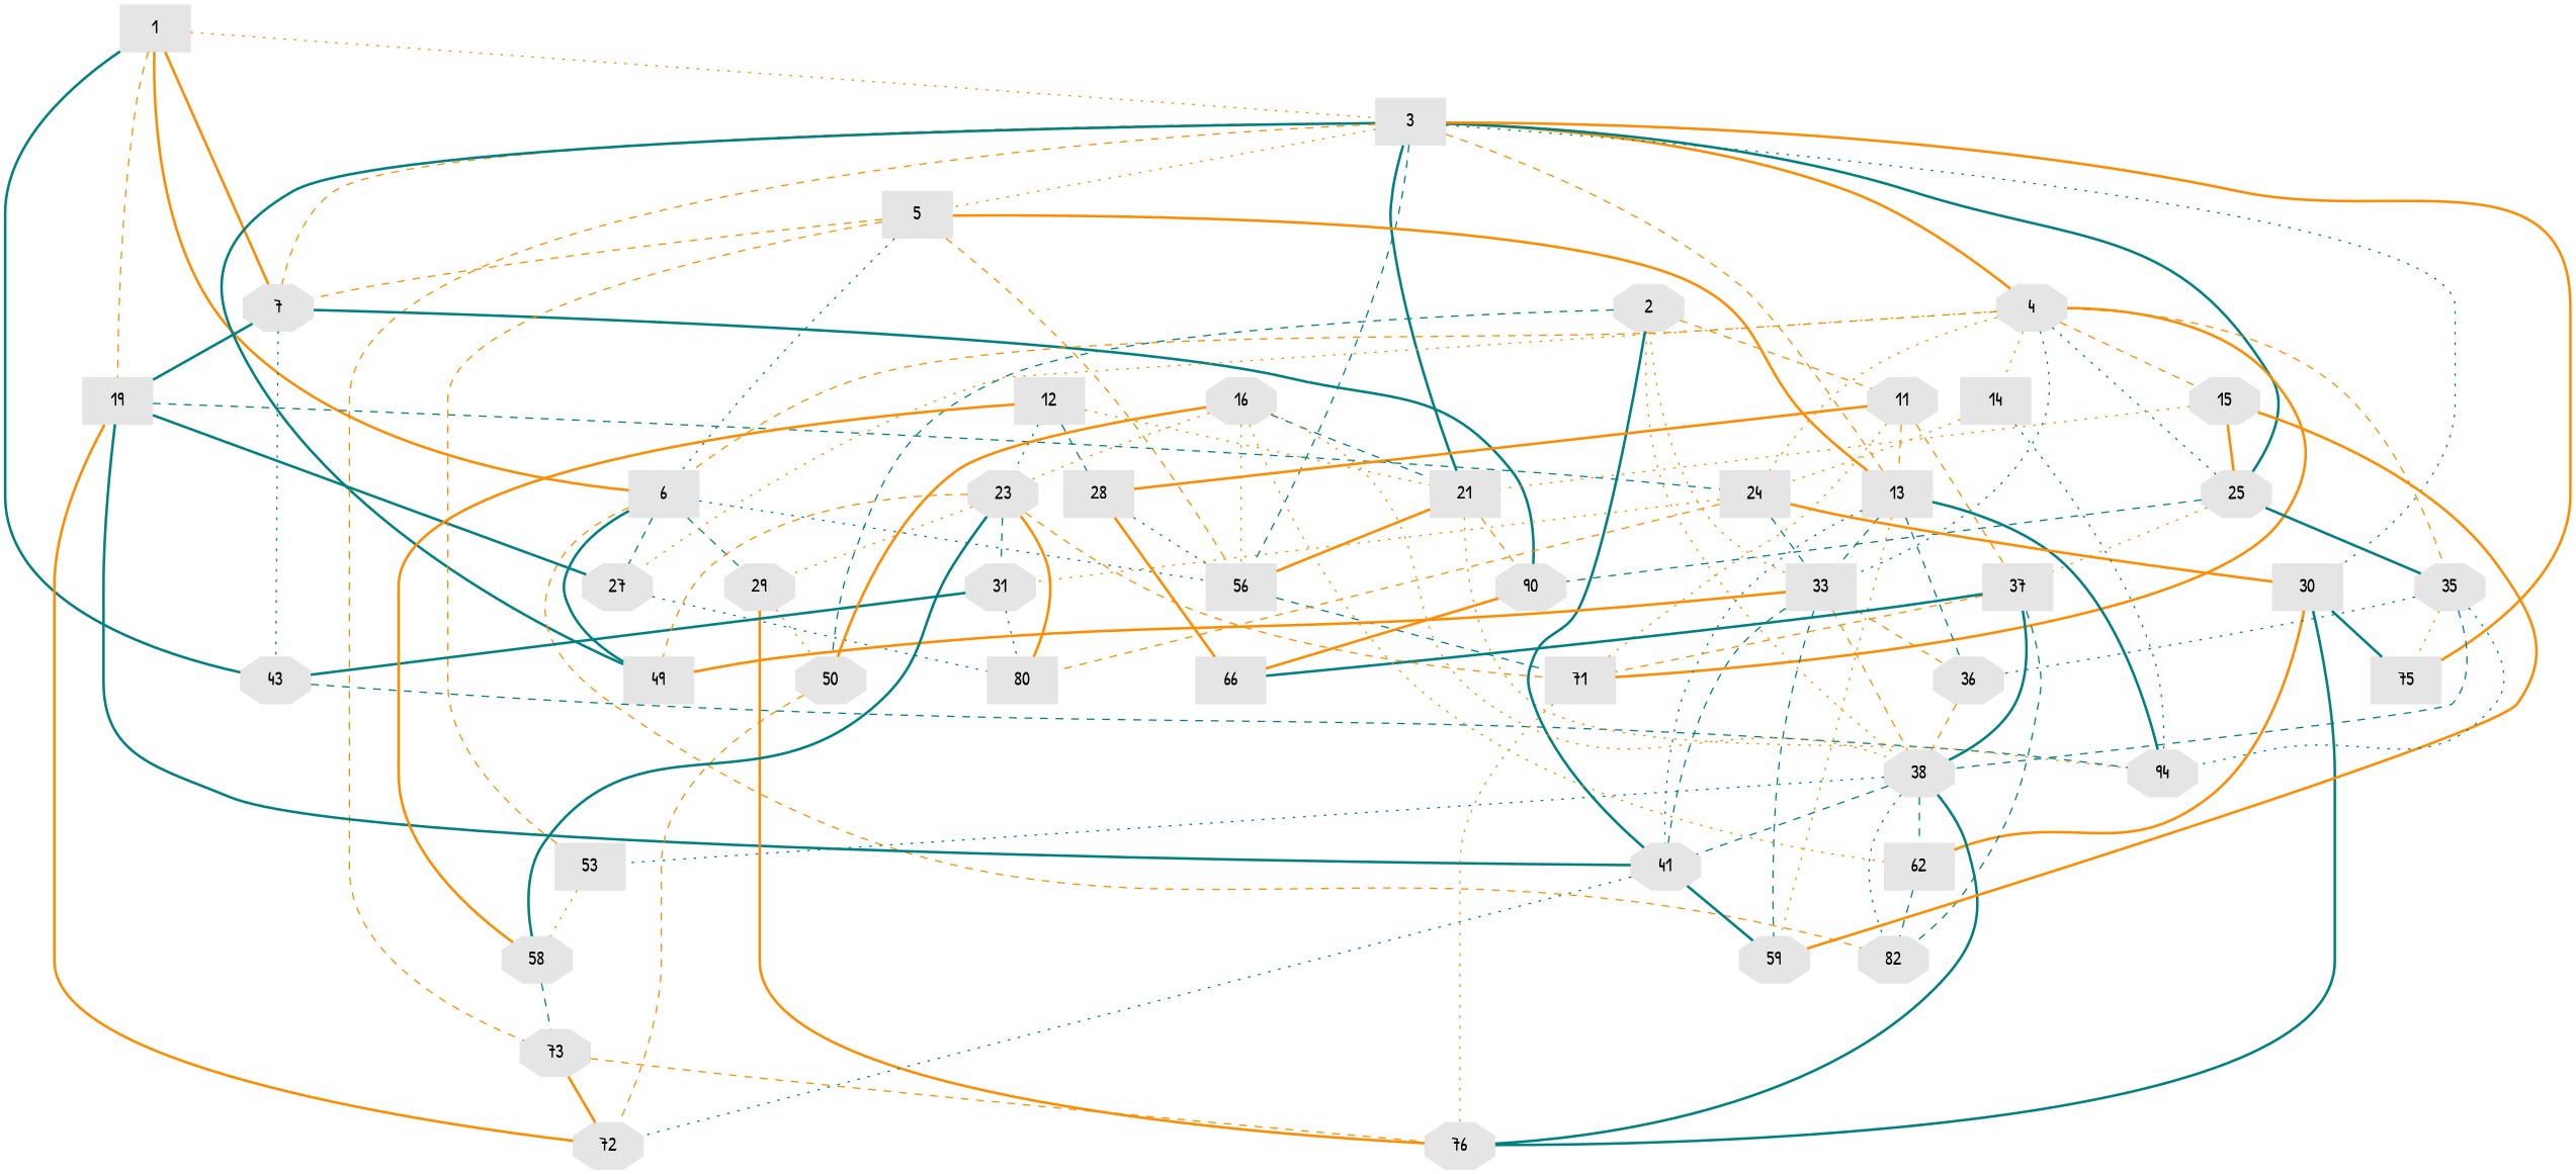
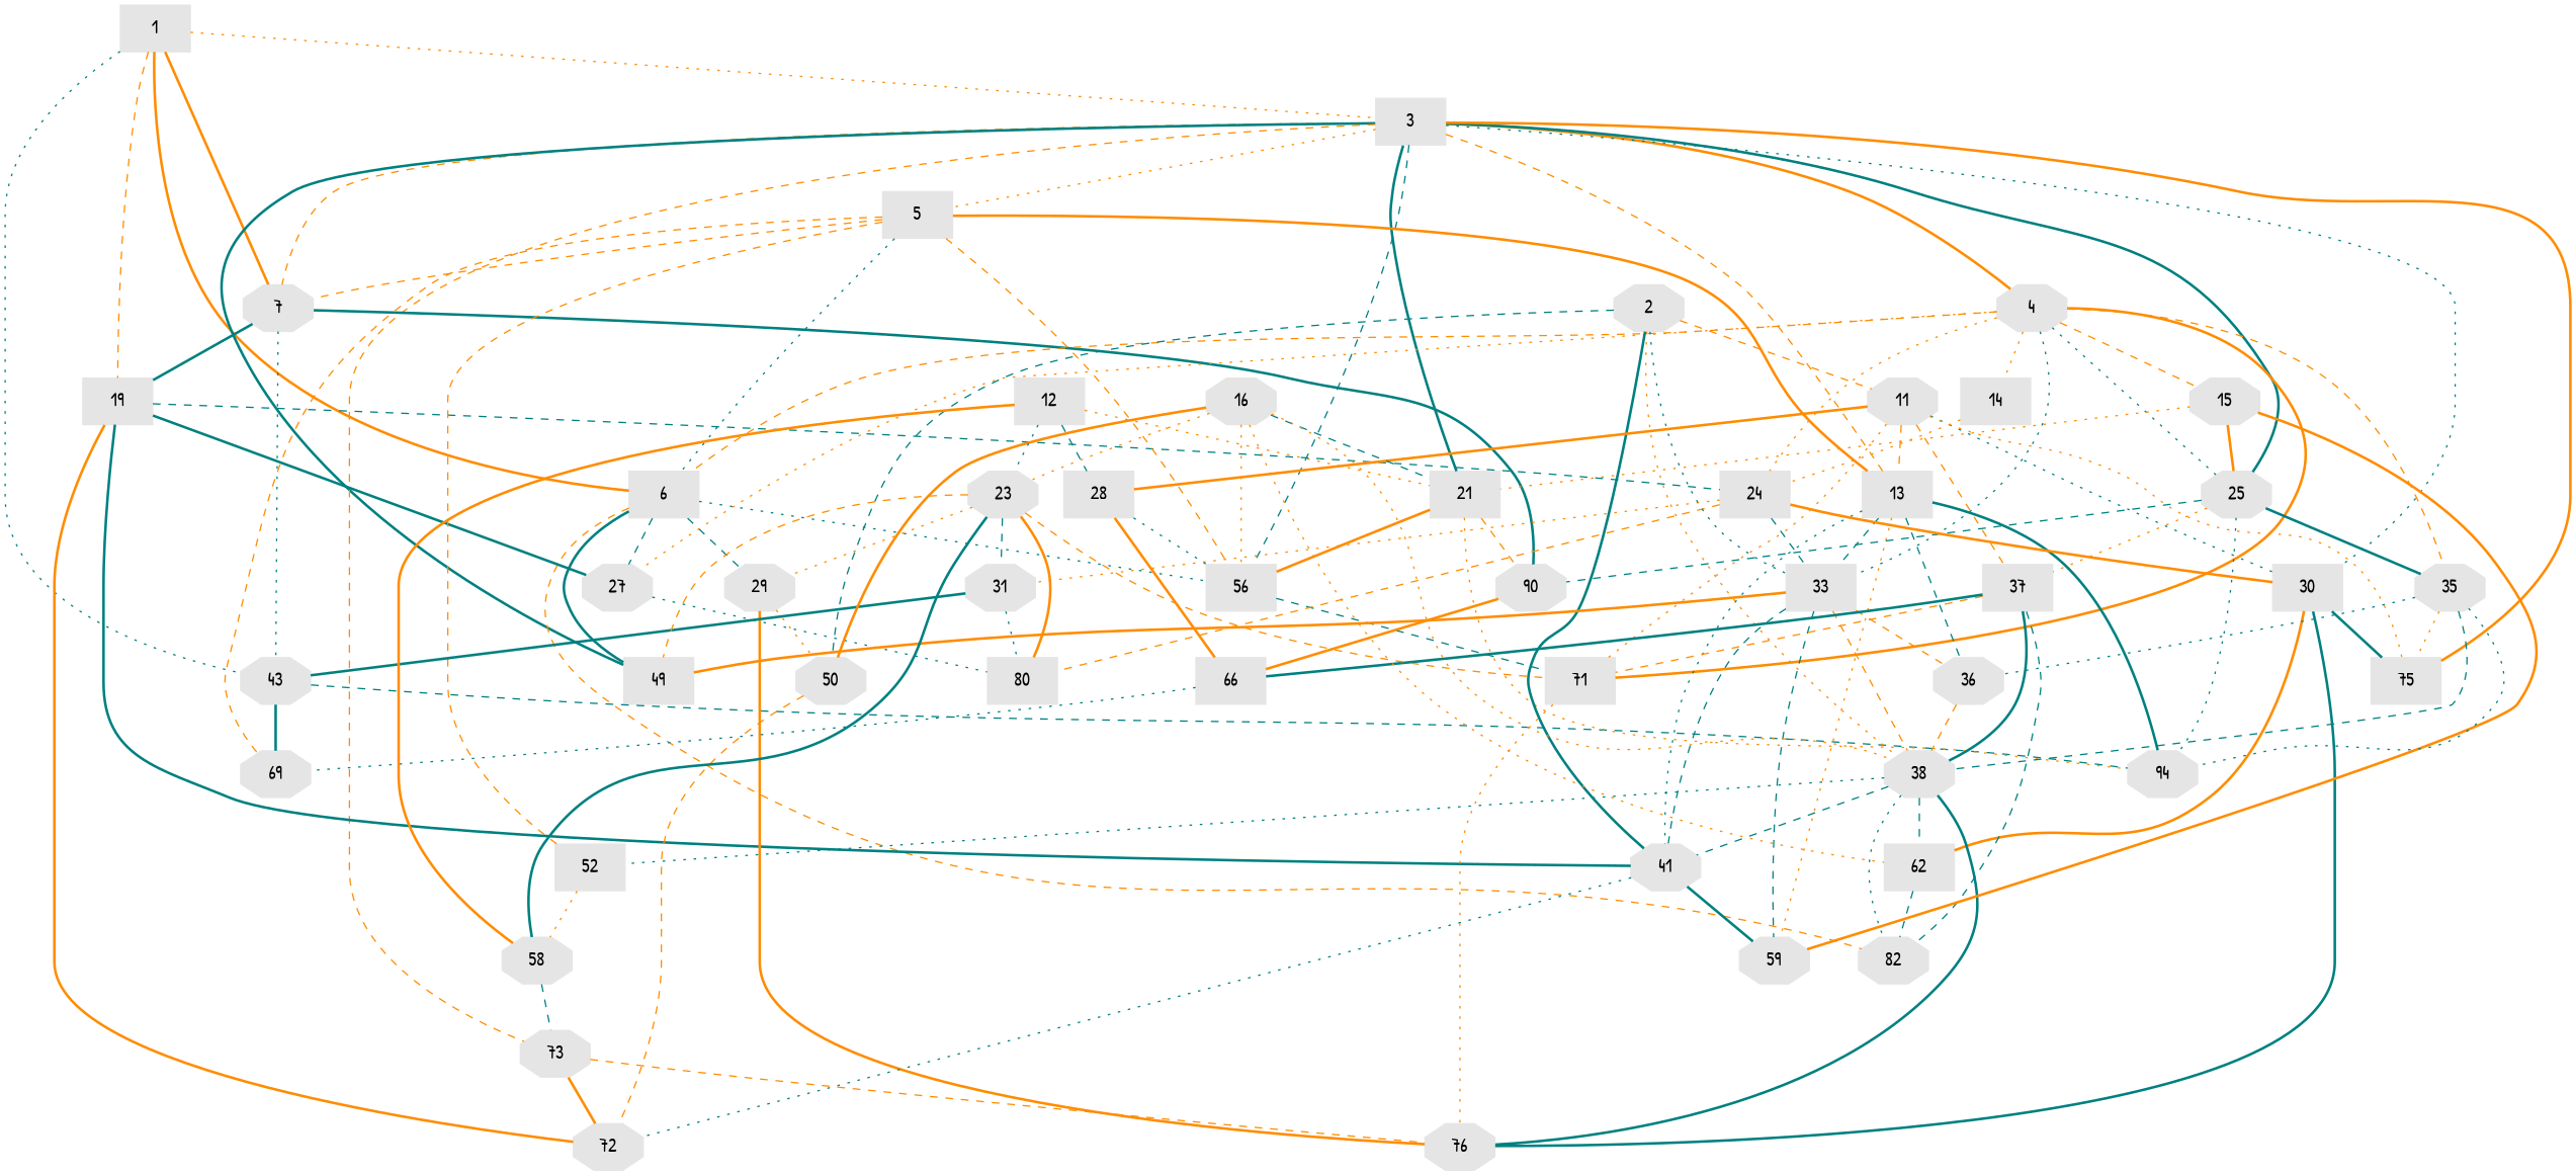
  graph {
    fontname="Patrick Hand"
    node [color=gray90 fontname="Patrick Hand" shape=octagon style=filled]
    edge [color=darkorange fontname="Patrick Hand" style=dashed]
    1 [shape=box super="+22"]
    3 [shape=box super="+54+9+18"]
    6 [shape=box super="+84"]
    7 [super="+99"]
    19 [shape=box super="+47"]
    43 [super="+67+96"]
    4 [super="+34+95"]
    5 [shape=box super="+48+10"]
    13 [shape=box super="+46"]
    21 [shape=box super="+23"]
    25 [super="+68"]
    30 [shape=box super="+87"]
    49 [shape=box]
    56 [shape=box super="+86+63"]
    73
    75 [shape=box]
    27
    29
    82
    n20 [label=90]
    41 [super="+45"]
    24 [shape=box super="+77+89"]
    n23 [label=72]
+   69
    94
    76 [super="+79"]
    2 [super="+70"]
    11 [super="+78+17"]
    33 [shape=box super="+91+51"]
    38 [super="+64+42+65"]
    50
    71 [shape=box super="+88"]
    28 [shape=box]
    37 [shape=box super="+90"]
    36
    59
-   53 [shape=box]
+   53 [shape=box label=52]
    62 [shape=box]
    14 [shape=box]
    15
    35 [super="+40"]
    31
    80 [shape=box]
    58
    66 [shape=box]
    16 [super="+44+83"]
    n47 [label=23 super="+85+32"]
    12 [shape=box]
    1 -- 3 [style=dotted]
    1 -- 6 [style=bold]
    1 -- 7 [style=bold]
    1 -- 19
-   1 -- 43 [color=teal style=bold]
+   1 -- 43 [color=teal style=dotted]
    3 -- 7
    3 -- 4 [style=bold]
    3 -- 5 [style=dotted]
    3 -- 13 [weight=2]
    3 -- 21 [color=teal style=bold]
    3 -- 25 [color=teal style=bold]
    3 -- 30 [color=teal style=dotted]
    3 -- 49 [color=teal style=bold]
    3 -- 56 [color=teal weight=2]
    3 -- 73
    3 -- 75 [style=bold]
    6 -- 49 [color=teal style=bold]
    6 -- 56 [color=teal style=dotted]
    6 -- 27 [color=teal]
    6 -- 29 [color=teal]
    6 -- 82
    7 -- 19 [color=teal style=bold]
    7 -- 43 [color=teal style=dotted]
    7 -- n20 [color=teal style=bold]
    19 -- 27 [color=teal style=bold]
    19 -- 41 [color=teal style=bold]
    19 -- 24 [color=teal]
    19 -- n23 [style=bold]
+   43 -- 69 [color=teal style=bold]
    43 -- 94 [color=teal]
    4 -- 6
    4 -- 25 [color=teal style=dotted]
    4 -- 27 [style=dotted]
    4 -- 24 [style=dotted]
    4 -- 33 [color=teal style=dotted]
    4 -- 71 [style=bold]
    4 -- 14 [style=dotted]
    4 -- 15
    4 -- 35
    5 -- 6 [color=teal style=dotted]
    5 -- 7
    5 -- 13 [style=bold weight=2]
    5 -- 56
+   5 -- 69
    5 -- 53
    13 -- 41 [color=teal style=dotted]
    13 -- 94 [color=teal style=bold]
    13 -- 33 [color=teal]
    13 -- 36 [color=teal]
    13 -- 59 [style=dotted]
    21 -- 56 [style=bold]
    21 -- n20
    21 -- 94 [style=dotted]
    25 -- n20 [color=teal]
    25 -- 37 [style=dotted]
    25 -- 35 [color=teal style=bold]
    30 -- 75 [color=teal style=bold]
    30 -- 76 [color=teal style=bold]
    30 -- 62 [style=bold]
    56 -- 71 [color=teal]
    73 -- n23 [style=bold]
    73 -- 76
    27 -- 80 [color=teal style=dotted]
    29 -- 76 [style=bold]
    29 -- 50 [style=dotted]
    n20 -- 66 [style=bold]
    41 -- n23 [color=teal style=dotted]
    41 -- 59 [color=teal style=bold]
    24 -- 30 [style=bold]
    24 -- 33 [color=teal]
    24 -- 31 [style=dotted]
    24 -- 80
    2 -- 41 [color=teal style=bold]
    2 -- 11 [weight=2]
-   2 -- 33 [style=dotted]
+   2 -- 33 [color=teal style=dotted]
    2 -- 38 [style=dotted]
    2 -- 50 [color=teal]
    11 -- 13
+   11 -- 30 [color=teal style=dotted]
+   11 -- 75 [style=dotted]
    11 -- 71 [style=dotted]
    11 -- 28 [style=bold]
    11 -- 37
    33 -- 49 [style=bold]
    33 -- 41 [color=teal weight=2]
    33 -- 38
    33 -- 36
    33 -- 59 [color=teal]
    38 -- 82 [color=teal style=dotted]
    38 -- 41 [color=teal]
    38 -- 76 [color=teal style=bold]
    38 -- 53 [color=teal style=dotted]
    38 -- 62 [color=teal]
    50 -- n23
    71 -- 76 [style=dotted]
    28 -- 56 [color=teal style=dotted]
    28 -- 66 [style=bold]
    37 -- 82 [color=teal]
    37 -- 38 [color=teal style=bold]
    37 -- 71
    37 -- 66 [color=teal style=bold]
    36 -- 38
    53 -- 58 [style=dotted]
    62 -- 82 [color=teal]
    14 -- 24 [style=dotted]
-   14 -- 94 [color=teal style=dotted]
+   25 -- 94 [color=teal style=dotted]
    15 -- 21 [style=dotted]
    15 -- 25 [style=bold]
    15 -- 59 [style=bold]
    35 -- 75 [style=dotted]
    35 -- 94 [color=teal style=dotted]
    35 -- 38 [color=teal]
    35 -- 36 [color=teal style=dotted]
    31 -- 43 [color=teal style=bold]
    31 -- 80 [color=teal style=dotted]
    58 -- 73 [color=teal]
+   66 -- 69 [color=teal style=dotted]
    16 -- 21 [color=teal]
    16 -- 56 [style=dotted]
    16 -- 38 [style=dotted]
    16 -- 50 [style=bold]
    16 -- 62 [style=dotted]
    16 -- n47 [style=dotted]
    n47 -- 49
    n47 -- 29 [style=dotted]
    n47 -- 71
    n47 -- 31 [color=teal]
    n47 -- 80 [style=bold]
    n47 -- 58 [color=teal style=bold]
    12 -- 21 [style=dotted]
    12 -- 28 [color=teal]
    12 -- 58 [style=bold]
    12 -- n47 [color=teal style=dotted]
  }
